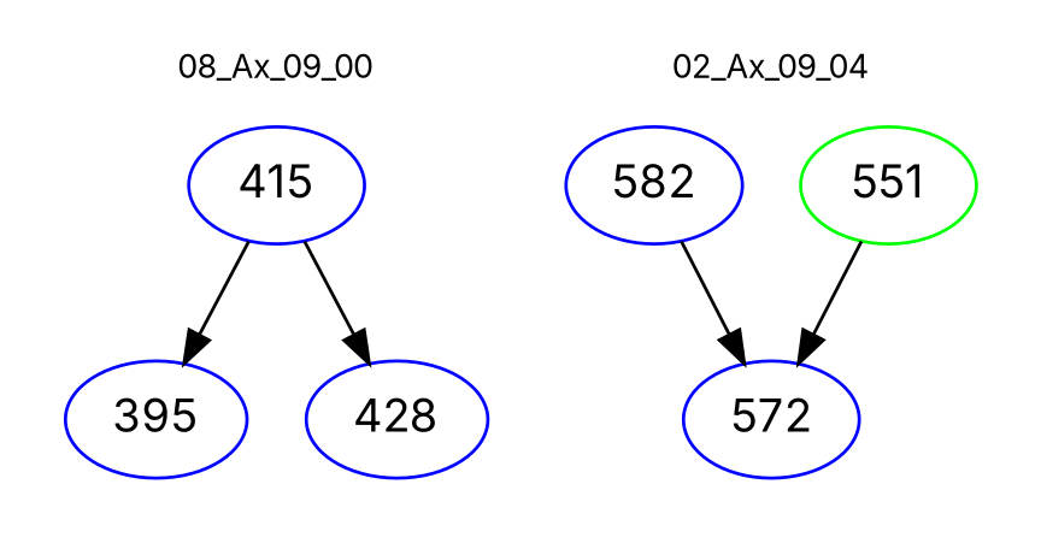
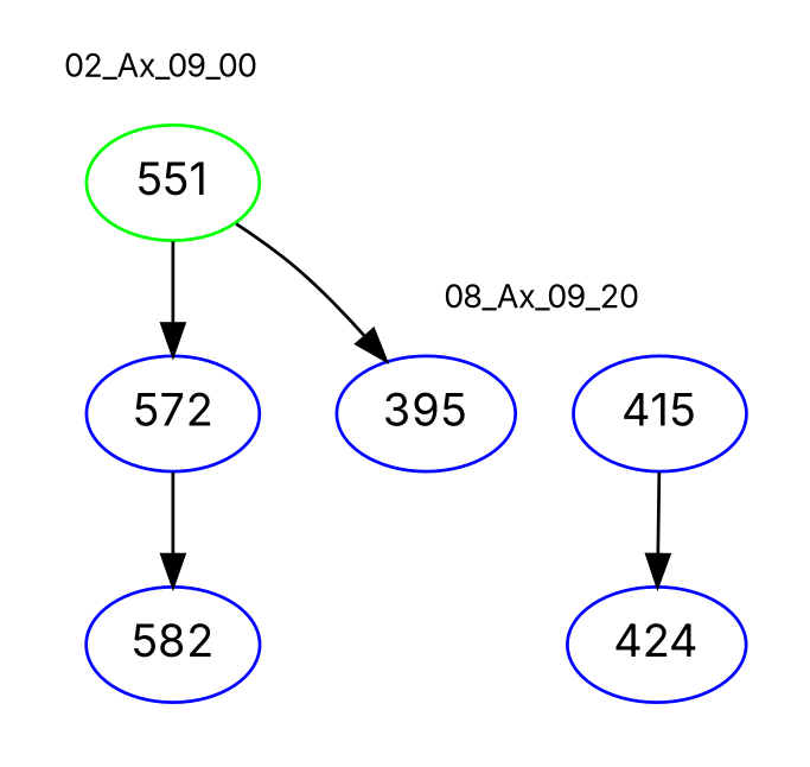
  digraph {
    fontname=Inter
    node [color=blue fontname=Inter]
    edge [color=black fontname=Inter]
    n1 [label=415]
    n2 [label=395]
-   n3 [label=428]
+   n3 [label=424]
    n4 [label=572]
    n5 [color=green label=551]
    n6 [label=582]
    subgraph cluster_1 {
      color=white
      fontsize=10
-     label="08_Ax_09_00"
+     label="08_Ax_09_20"
      n1
      n2
      n3
    }
    subgraph cluster_2 {
      color=white
      fontsize=10
-     label="02_Ax_09_04"
+     label="02_Ax_09_00"
      n4
      n5
      n6
    }
-   n1 -> n2
+   n5 -> n2
    n1 -> n3
-   n6 -> n4
+   n4 -> n6
    n5 -> n4
  }
